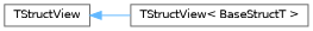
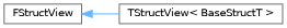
  digraph {
    rankdir=LR
    node [color=grey40 fillcolor=white fontname=Helvetica fontsize=10 shape=box style=filled]
-   n1 [height=0.2 label=TStructView width=0.4]
+   n1 [height=0.2 label=FStructView width=0.4]
    n2 [height=0.2 label="TStructView\< BaseStructT \>" width=0.4]
    n1 -> n2 [color=steelblue1 dir=back fontname=Helvetica fontsize=10 labelfontname=Helvetica labelfontsize=10 style=solid]
  }
